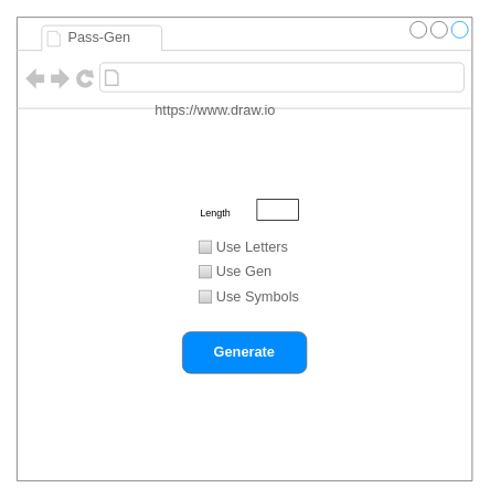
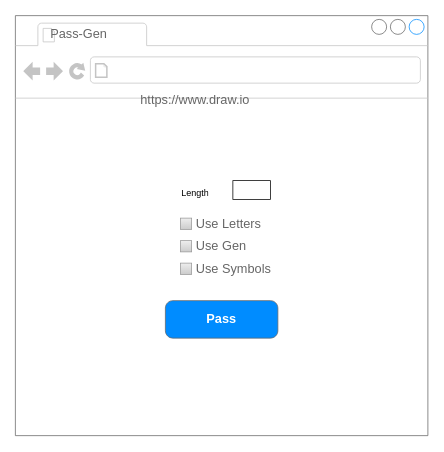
  <mxCell id="0" />
  <mxCell id="1" parent="0" />
  <mxCell id="2" value="" style="strokeWidth=1;shadow=0;dashed=0;align=center;html=1;shape=mxgraph.mockup.containers.browserWindow;rSize=0;strokeColor=#666666;strokeColor2=#008cff;strokeColor3=#c4c4c4;mainText=,;recursiveResize=0;" vertex="1" parent="1"><mxGeometry x="20" y="20" width="550" height="560" as="geometry" /></mxCell>
- <mxCell id="3" value="&lt;div&gt;Pass-Gen&lt;/div&gt;" style="strokeWidth=1;shadow=0;dashed=0;align=center;html=1;shape=mxgraph.mockup.containers.anchor;fontSize=17;fontColor=#666666;align=left;whiteSpace=wrap;" vertex="1" parent="2"><mxGeometry x="60" y="12" width="110" height="26" as="geometry" /></mxCell>
+ <mxCell id="3" value="&lt;div&gt;Pass-Gen&lt;/div&gt;" style="strokeWidth=1;shadow=0;dashed=0;align=center;html=1;shape=mxgraph.mockup.containers.anchor;fontSize=17;fontColor=#666666;align=left;whiteSpace=wrap;" vertex="1" parent="2"><mxGeometry x="45" y="12" width="110" height="26" as="geometry" /></mxCell>
  <mxCell id="4" value="https://www.draw.io" style="strokeWidth=1;shadow=0;dashed=0;align=center;html=1;shape=mxgraph.mockup.containers.anchor;rSize=0;fontSize=17;fontColor=#666666;align=left;" vertex="1" parent="2"><mxGeometry x="165" y="100" width="250" height="26" as="geometry" /></mxCell>
- <mxCell id="5" value="Generate" style="strokeWidth=1;shadow=0;dashed=0;align=center;html=1;shape=mxgraph.mockup.buttons.button;strokeColor=#666666;fontColor=#ffffff;mainText=;buttonStyle=round;fontSize=17;fontStyle=1;fillColor=#008cff;whiteSpace=wrap;" vertex="1" parent="2"><mxGeometry x="200" y="380" width="150" height="50" as="geometry" /></mxCell>
+ <mxCell id="5" value="Pass" style="strokeWidth=1;shadow=0;dashed=0;align=center;html=1;shape=mxgraph.mockup.buttons.button;strokeColor=#666666;fontColor=#ffffff;mainText=;buttonStyle=round;fontSize=17;fontStyle=1;fillColor=#008cff;whiteSpace=wrap;" vertex="1" parent="2"><mxGeometry x="200" y="380" width="150" height="50" as="geometry" /></mxCell>
  <mxCell id="6" value="" style="group" vertex="1" connectable="0" parent="2"><mxGeometry x="200" y="220" width="140" height="125" as="geometry" /></mxCell>
  <mxCell id="7" value="" style="group" vertex="1" connectable="0" parent="6"><mxGeometry width="140" height="25" as="geometry" /></mxCell>
  <mxCell id="8" value="&lt;div style=&quot;font-size: 14px;&quot;&gt;&lt;font style=&quot;font-size: 12px;&quot;&gt;Length&lt;/font&gt;&lt;/div&gt;" style="text;html=1;strokeColor=none;fillColor=none;align=center;verticalAlign=middle;whiteSpace=wrap;overflow=hidden;" vertex="1" parent="7"><mxGeometry y="5" width="80" height="20" as="geometry" /></mxCell>
  <mxCell id="9" value="" style="rounded=0;whiteSpace=wrap;html=1;" vertex="1" parent="7"><mxGeometry x="90" width="50" height="25" as="geometry" /></mxCell>
  <mxCell id="10" value="" style="group" vertex="1" connectable="0" parent="6"><mxGeometry x="20" y="50" width="15" height="75" as="geometry" /></mxCell>
  <mxCell id="11" value="Use Letters" style="strokeWidth=1;shadow=0;dashed=0;align=center;html=1;shape=mxgraph.mockup.forms.rrect;rSize=0;fillColor=#eeeeee;strokeColor=#999999;gradientColor=#cccccc;align=left;spacingLeft=4;fontSize=17;fontColor=#666666;labelPosition=right;" vertex="1" parent="10"><mxGeometry width="15" height="15" as="geometry" /></mxCell>
  <mxCell id="12" value="Use Gen" style="strokeWidth=1;shadow=0;dashed=0;align=center;html=1;shape=mxgraph.mockup.forms.rrect;rSize=0;fillColor=#eeeeee;strokeColor=#999999;gradientColor=#cccccc;align=left;spacingLeft=4;fontSize=17;fontColor=#666666;labelPosition=right;" vertex="1" parent="10"><mxGeometry y="30" width="15" height="15" as="geometry" /></mxCell>
  <mxCell id="13" value="Use Symbols" style="strokeWidth=1;shadow=0;dashed=0;align=center;html=1;shape=mxgraph.mockup.forms.rrect;rSize=0;fillColor=#eeeeee;strokeColor=#999999;gradientColor=#cccccc;align=left;spacingLeft=4;fontSize=17;fontColor=#666666;labelPosition=right;" vertex="1" parent="10"><mxGeometry y="60" width="15" height="15" as="geometry" /></mxCell>
